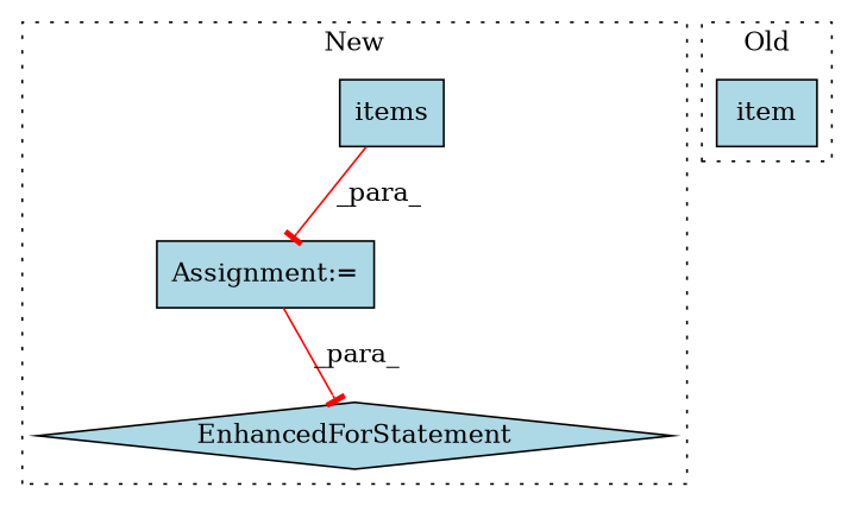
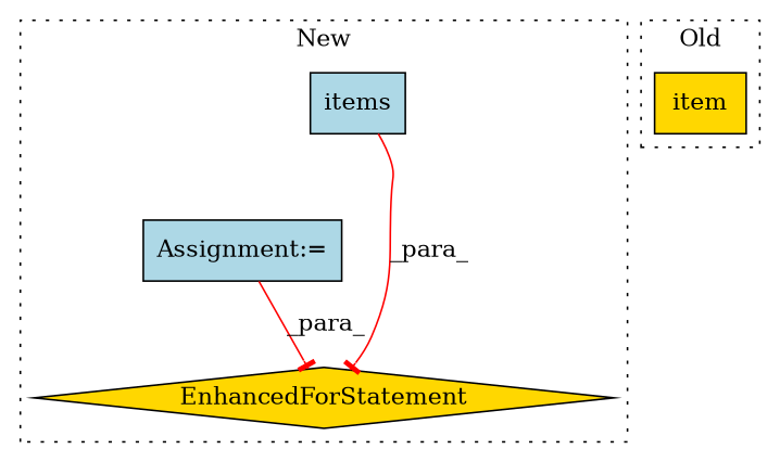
  digraph {
    node [a=32 fillcolor=lightblue l="89,2" s="4510,4640" shape=box style=filled]
    edge [arrowhead=tee color=red style=solid]
    n1 [l=7 label=items s=4633]
    n2 [a=7 label="Assignment:="]
-   n3 [a=70 label=EnhancedForStatement shape=diamond]
-   n4 [l=6 label=item s=4538]
+   n3 [a=70 fillcolor=gold label=EnhancedForStatement shape=diamond]
+   n4 [fillcolor=gold l=6 label=item s=4538]
    subgraph cluster_1 {
      label=New
      style=dotted
      n1
      n2
      n3
    }
    subgraph cluster_2 {
      label=Old
      style=dotted
      n4
    }
-   n1 -> n2 [label=_para_]
+   n1 -> n3 [label=_para_]
    n2 -> n3 [label=_para_]
  }
